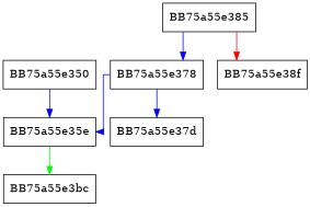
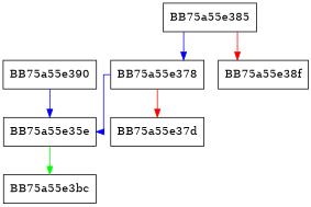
  digraph {
    fontname="DejaVu Serif"
    splines=ortho
    node [fontname="DejaVu Serif" shape=box]
    edge [color=blue fontname="DejaVu Serif"]
-   BB75a55e350
+   BB75a55e350 [label=BB75a55e390]
    BB75a55e35e
    BB75a55e3bc
    BB75a55e385
    BB75a55e378
    BB75a55e38f
    BB75a55e37d
    BB75a55e350 -> BB75a55e35e
    BB75a55e35e -> BB75a55e3bc [color=green]
    BB75a55e385 -> BB75a55e378
    BB75a55e385 -> BB75a55e38f [color=red]
    BB75a55e378 -> BB75a55e35e
-   BB75a55e378 -> BB75a55e37d
+   BB75a55e378 -> BB75a55e37d [color=red]
  }
